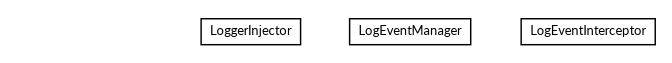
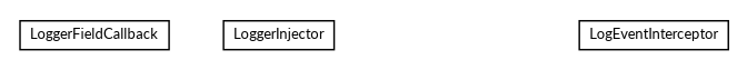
  digraph {
    nodesep=0.25
    ranksep=0.5
    fontname=Lato
    node [fontcolor=black fontname=Lato fontsize=9.0 shape=plaintext]
+   n1 [label=<<table title="net.ljcomputing.logging.LoggerFieldCallback" border="0" cellborder="1" cellspacing="0" cellpadding="2" port="p" href="./LoggerFieldCallback.html"> 		<tr><td><table border="0" cellspacing="0" cellpadding="1"> <tr><td align="center" balign="center"> LoggerFieldCallback </td></tr> 		</table></td></tr> 		</table>>]
    n2 [label=<<table title="net.ljcomputing.logging.LoggerInjector" border="0" cellborder="1" cellspacing="0" cellpadding="2" port="p" href="./LoggerInjector.html"> 		<tr><td><table border="0" cellspacing="0" cellpadding="1"> <tr><td align="center" balign="center"> LoggerInjector </td></tr> 		</table></td></tr> 		</table>>]
-   n3 [label=<<table title="net.ljcomputing.logging.LogEventManager" border="0" cellborder="1" cellspacing="0" cellpadding="2" port="p" href="./LogEventManager.html"> 		<tr><td><table border="0" cellspacing="0" cellpadding="1"> <tr><td align="center" balign="center"> LogEventManager </td></tr> 		</table></td></tr> 		</table>>]
    n4 [label=<<table title="net.ljcomputing.logging.LogEventInterceptor" border="0" cellborder="1" cellspacing="0" cellpadding="2" port="p" href="./LogEventInterceptor.html"> 		<tr><td><table border="0" cellspacing="0" cellpadding="1"> <tr><td align="center" balign="center"> LogEventInterceptor </td></tr> 		</table></td></tr> 		</table>>]
  }
